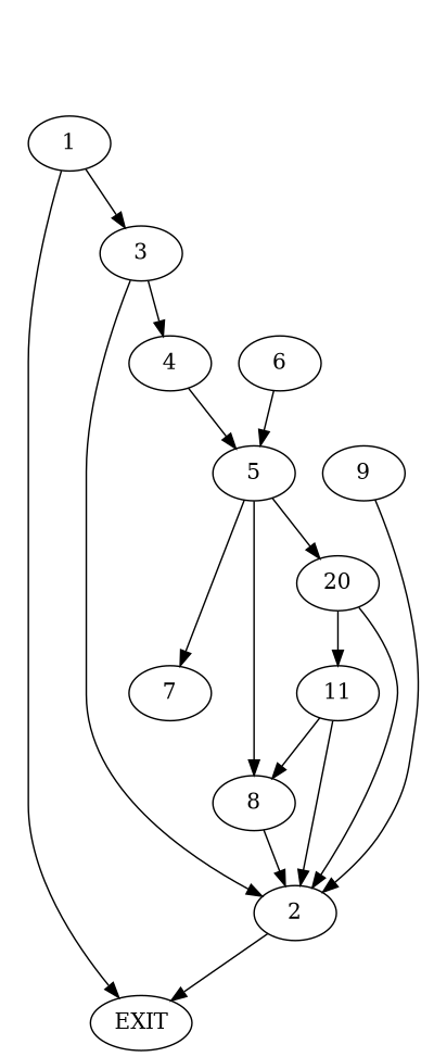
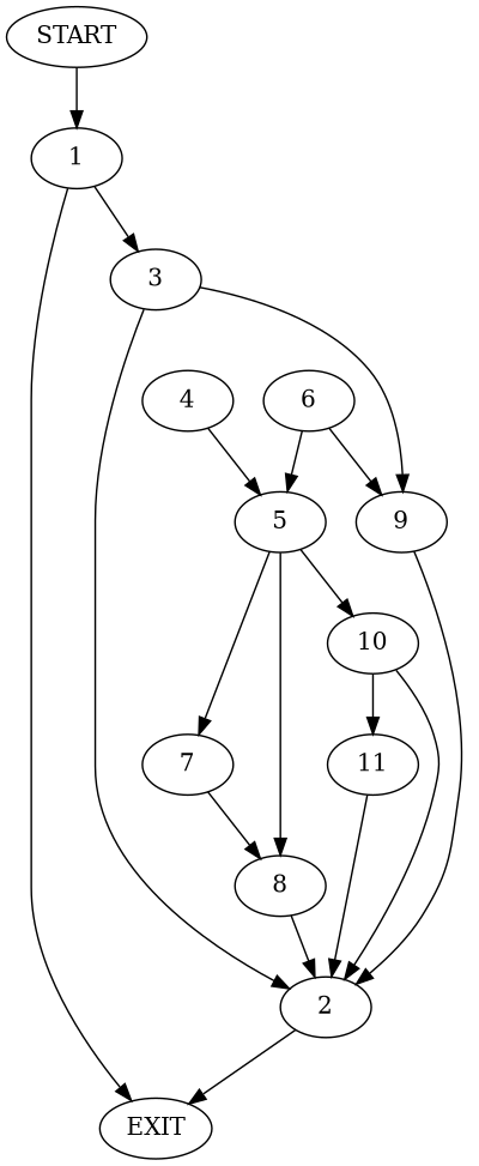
  digraph {
+   n1 [label=START]
    1
    n3 [label=EXIT]
    3
    2
    4
    5
    7
    8
-   10 [label=20]
+   10
    6
    9
    11
+   n1 -> 1
    1 -> n3
    1 -> 3
    3 -> 2
-   3 -> 4
+   3 -> 9
    2 -> n3
    4 -> 5
    5 -> 7
    5 -> 8
    5 -> 10
-   11 -> 8
+   7 -> 8
    8 -> 2
    10 -> 2
    10 -> 11
    6 -> 5
+   6 -> 9
    9 -> 2
    11 -> 2
  }
